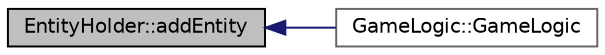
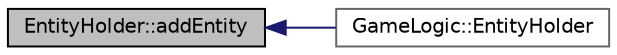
  digraph {
    rankdir=LR
    node [fontname=Helvetica fontsize=10 shape=record style=filled]
    n1 [color=black fillcolor=grey75 fontcolor=black height=0.2 label="EntityHolder::addEntity" width=0.4]
-   n2 [color=gray40 fillcolor=white height=0.2 label="GameLogic::GameLogic" width=0.4]
+   n2 [color=gray40 fillcolor=white height=0.2 label="GameLogic::EntityHolder" width=0.4]
    n1 -> n2 [color=midnightblue dir=back fontname=Helvetica fontsize=10 labelfontname=Helvetica labelfontsize=10 style=solid]
  }
